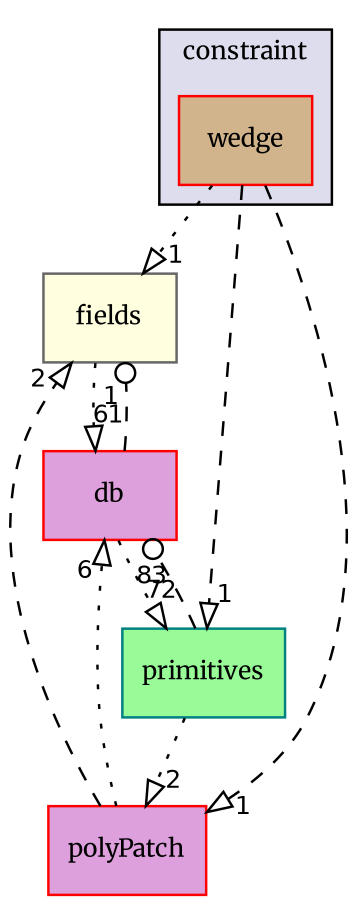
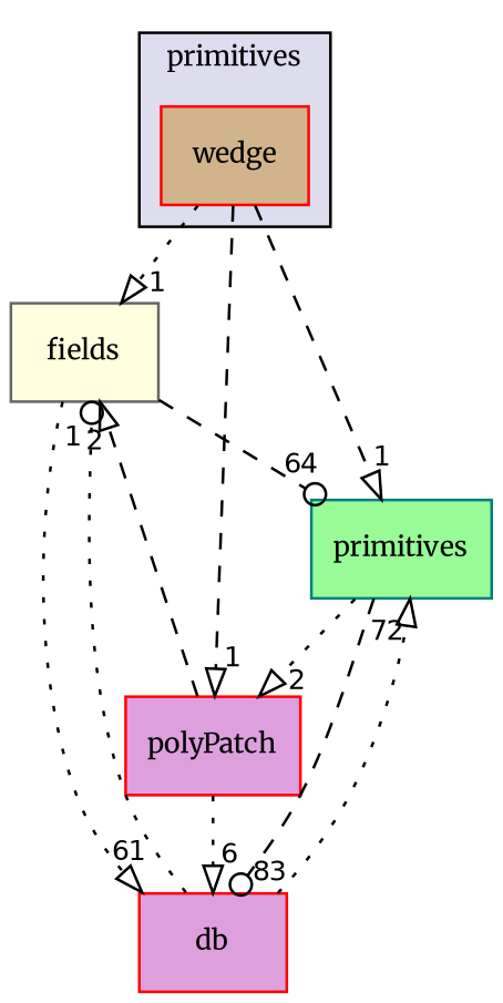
  digraph {
    compound=true
    fontname=Merriweather
    node [color=red fillcolor=plum fontname=Merriweather fontsize=10 shape=box style=filled]
    edge [arrowhead=onormal fontname=Merriweather headlabel=1 labeldistance=1.5 labelfontname=Helvetica labelfontsize=10 style=dashed]
    n1 [fillcolor=tan label=wedge pencolor=black]
    n2 [color=gray40 fillcolor=lightyellow label=fields]
    n3 [label=polyPatch]
    n4 [color=teal fillcolor=palegreen label=primitives]
    n5 [label=db]
    subgraph cluster_1 {
      bgcolor="#ddddee"
      fontsize=10
-     label=constraint
+     label=primitives
      pencolor=black
      n1
    }
    n1 -> n2 [style=dotted]
    n1 -> n3
    n1 -> n4
+   n2 -> n4 [arrowhead=odot headlabel=64]
    n2 -> n5 [headlabel=61 style=dotted]
    n3 -> n2 [headlabel=2]
    n3 -> n5 [headlabel=6 style=dotted]
    n4 -> n3 [headlabel=2 style=dotted]
    n4 -> n5 [arrowhead=odot headlabel=83]
-   n5 -> n2 [arrowhead=odot]
+   n5 -> n2 [arrowhead=odot style=dotted]
    n5 -> n4 [headlabel=72 style=dotted]
  }
